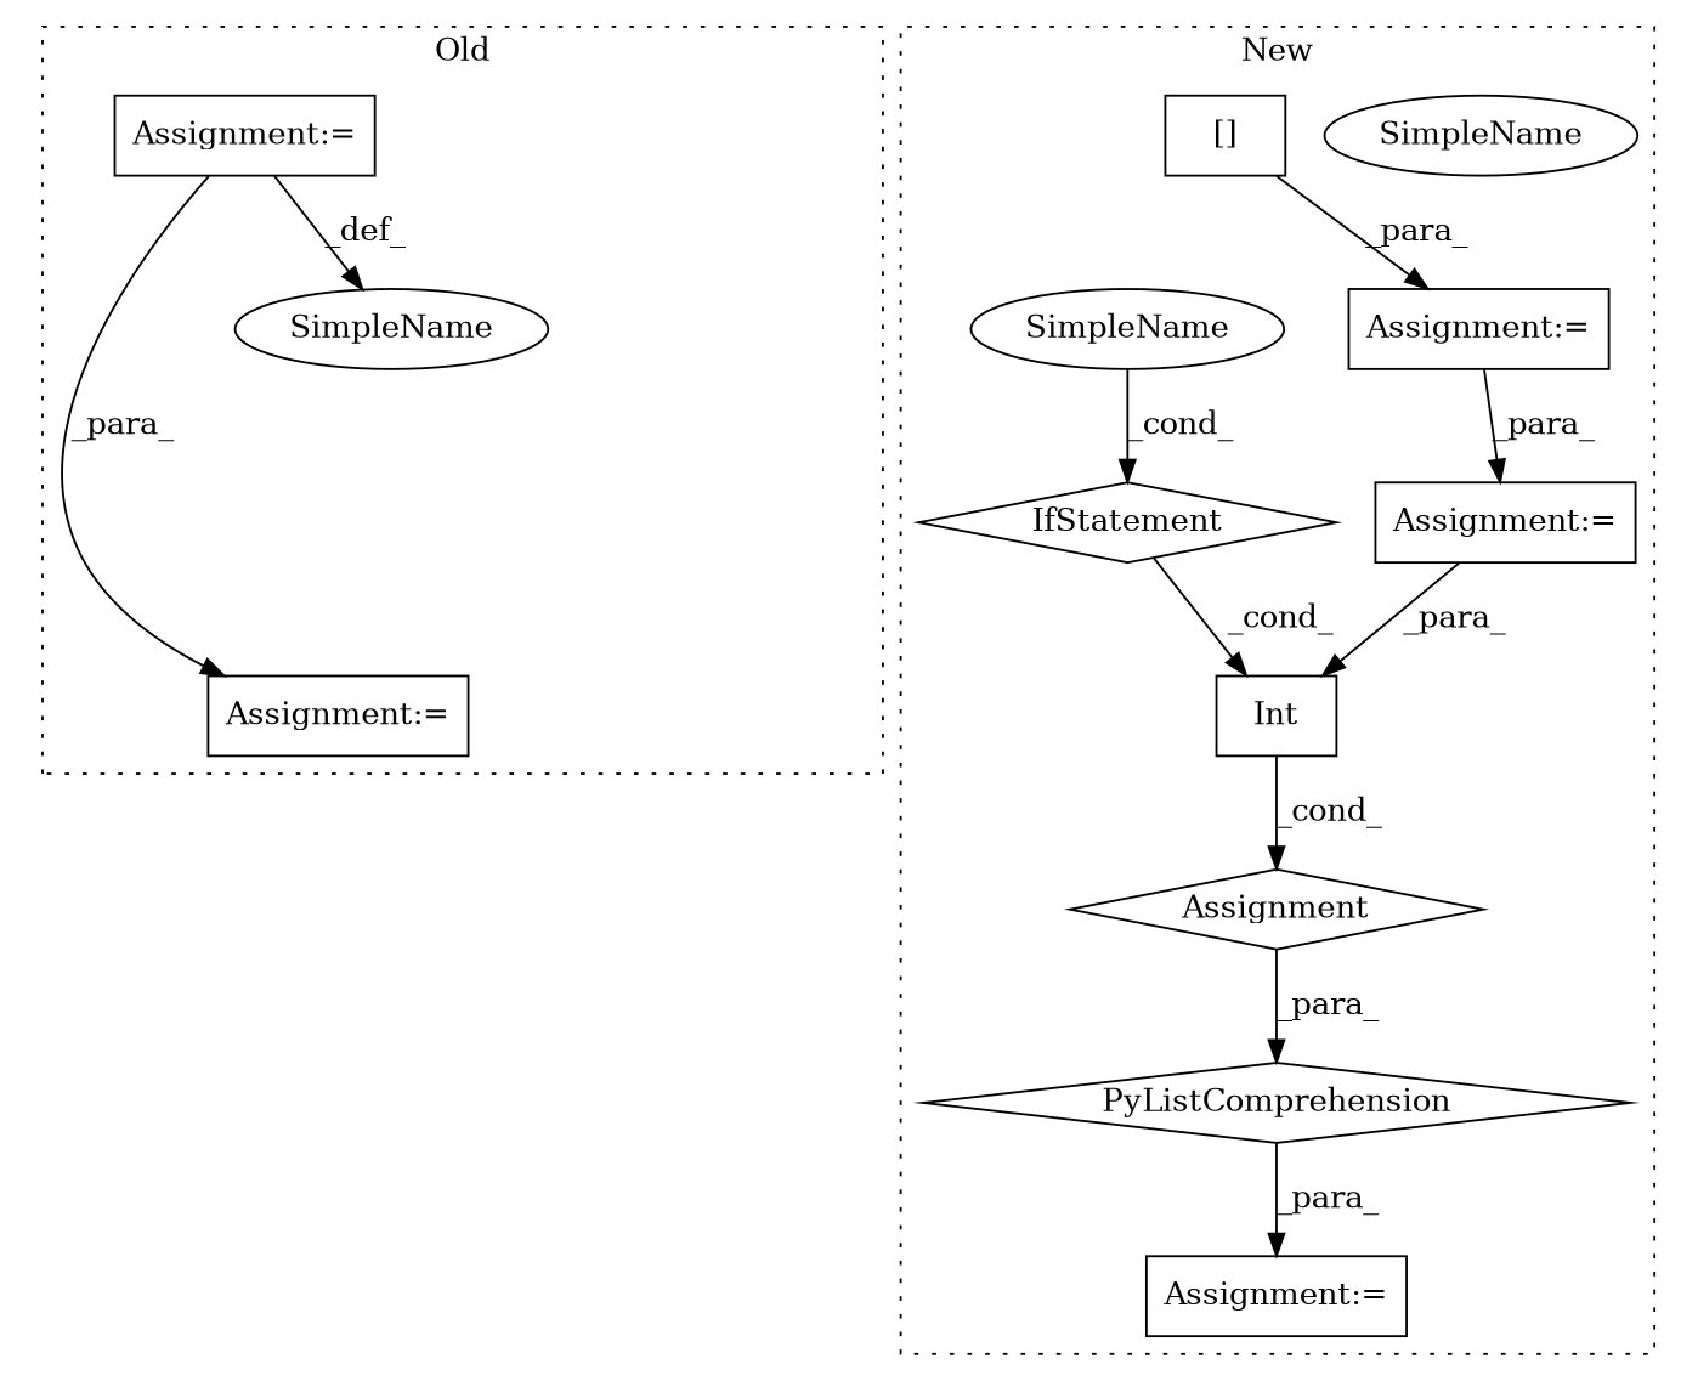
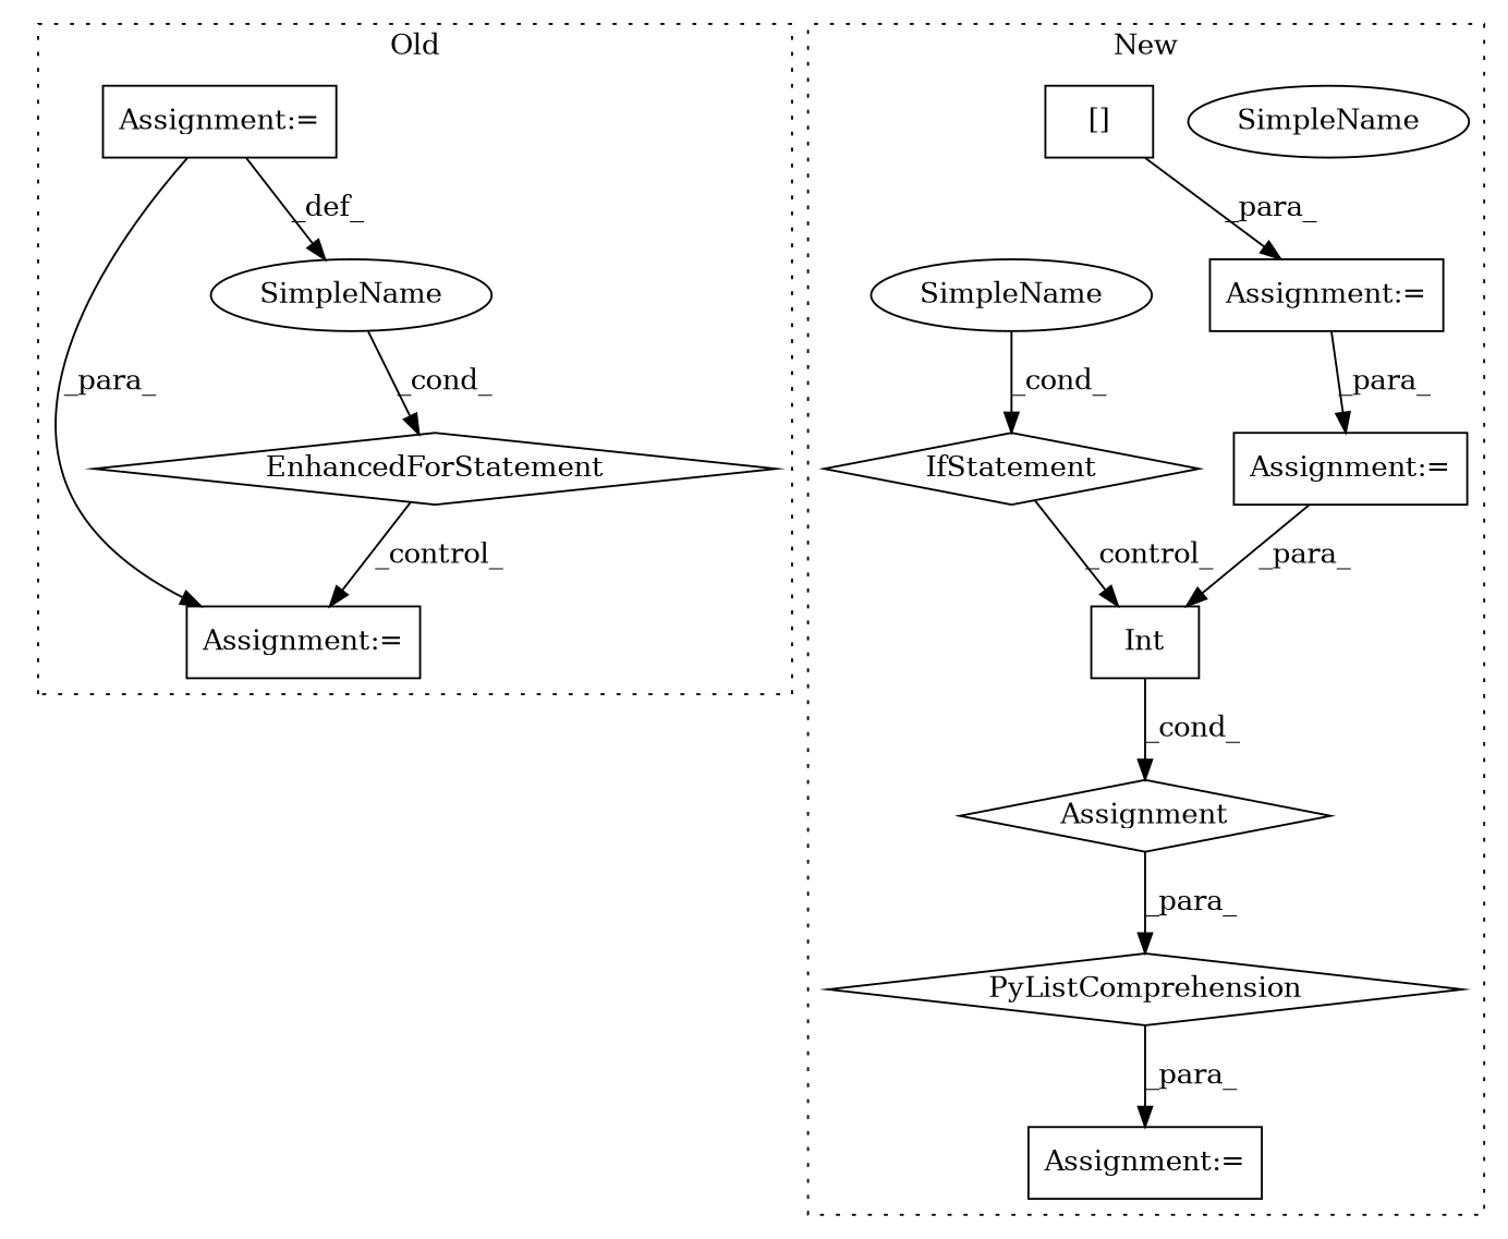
  digraph {
    node [a=7 l=1 s=4284 shape=box]
    n1 [l="57,2" label="Assignment:=" s="4183,4260"]
+   n2 [a=70 l="57,2" label=EnhancedForStatement s="4183,4260" shape=diamond]
    n3 [label="Assignment:=" s=4277]
    n4 [a=42 label=SimpleName s=4244 shape=ellipse]
    n5 [a=32 l="4,1" label=Int s="4214,4219"]
    n6 [label="Assignment:=" s=4186]
    n7 [a=25 l=35 label=IfStatement shape=diamond]
    n8 [a=42 l=5 label=SimpleName s=4314 shape=ellipse]
    n9 [a=109 l=113 label=PyListComprehension s=4214 shape=diamond]
    n10 [a=113 l=35 label=Assignment shape=diamond]
    n11 [label="Assignment:=" s=4127]
    n12 [l=35 label="Assignment:="]
    n13 [a=2 l="47,1" label="[]" s="4128,4176"]
    n14 [a=42 l=5 label=SimpleName s=4314 shape=ellipse]
    subgraph cluster_1 {
      label=Old
      style=dotted
      n1
+     n2
      n3
      n4
    }
    subgraph cluster_2 {
      label=New
      style=dotted
      n5
      n6
      n7
      n8
      n9
      n10
      n11
      n12
      n13
      n14
    }
    n1 -> n3 [label=_para_]
    n1 -> n4 [label=_def_]
+   n2 -> n3 [label=_control_]
+   n4 -> n2 [label=_cond_]
    n5 -> n10 [label=_cond_]
-   n7 -> n5 [label=_cond_]
+   n7 -> n5 [label=_control_]
    n9 -> n6 [label=_para_]
    n10 -> n9 [label=_para_]
    n11 -> n12 [label=_para_]
    n12 -> n5 [label=_para_]
    n13 -> n11 [label=_para_]
    n14 -> n7 [label=_cond_]
  }
